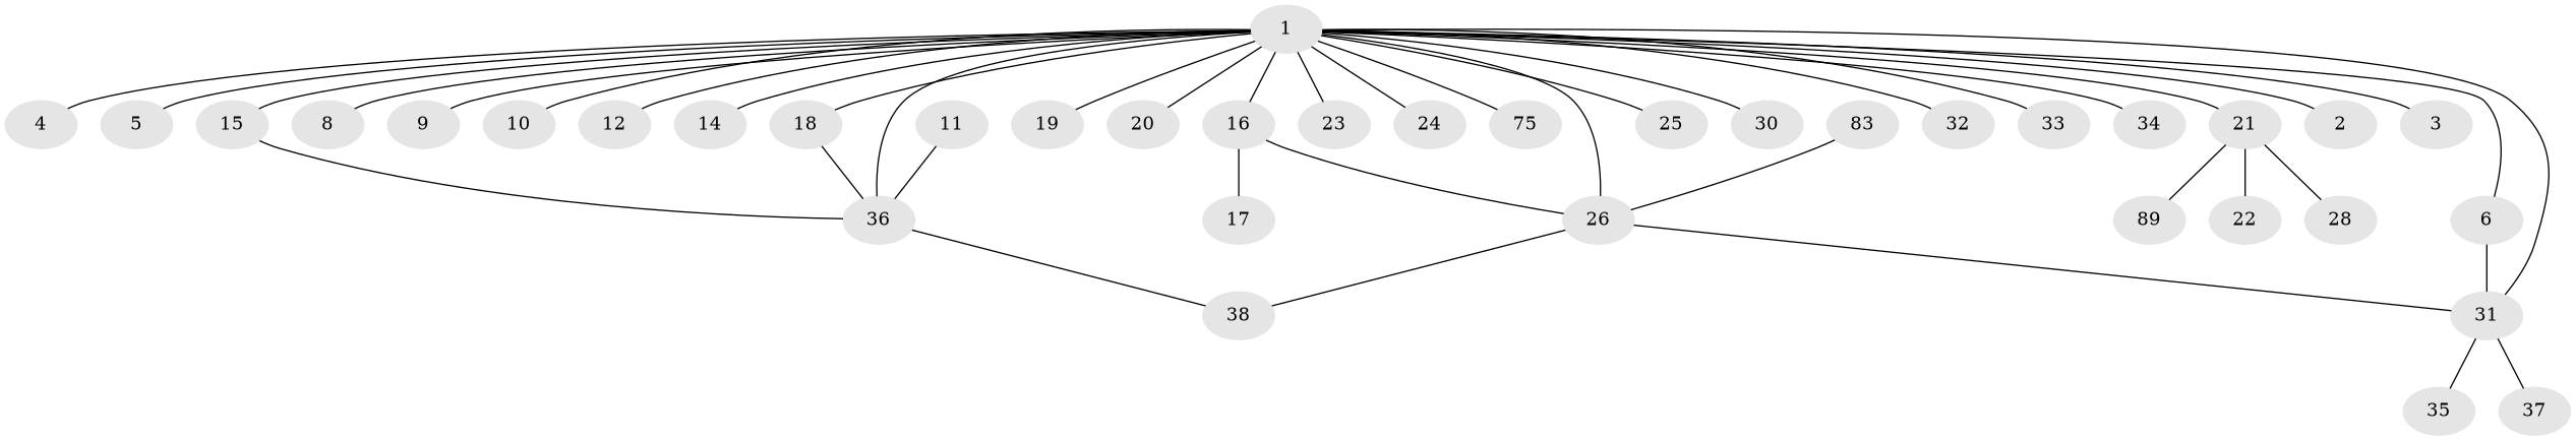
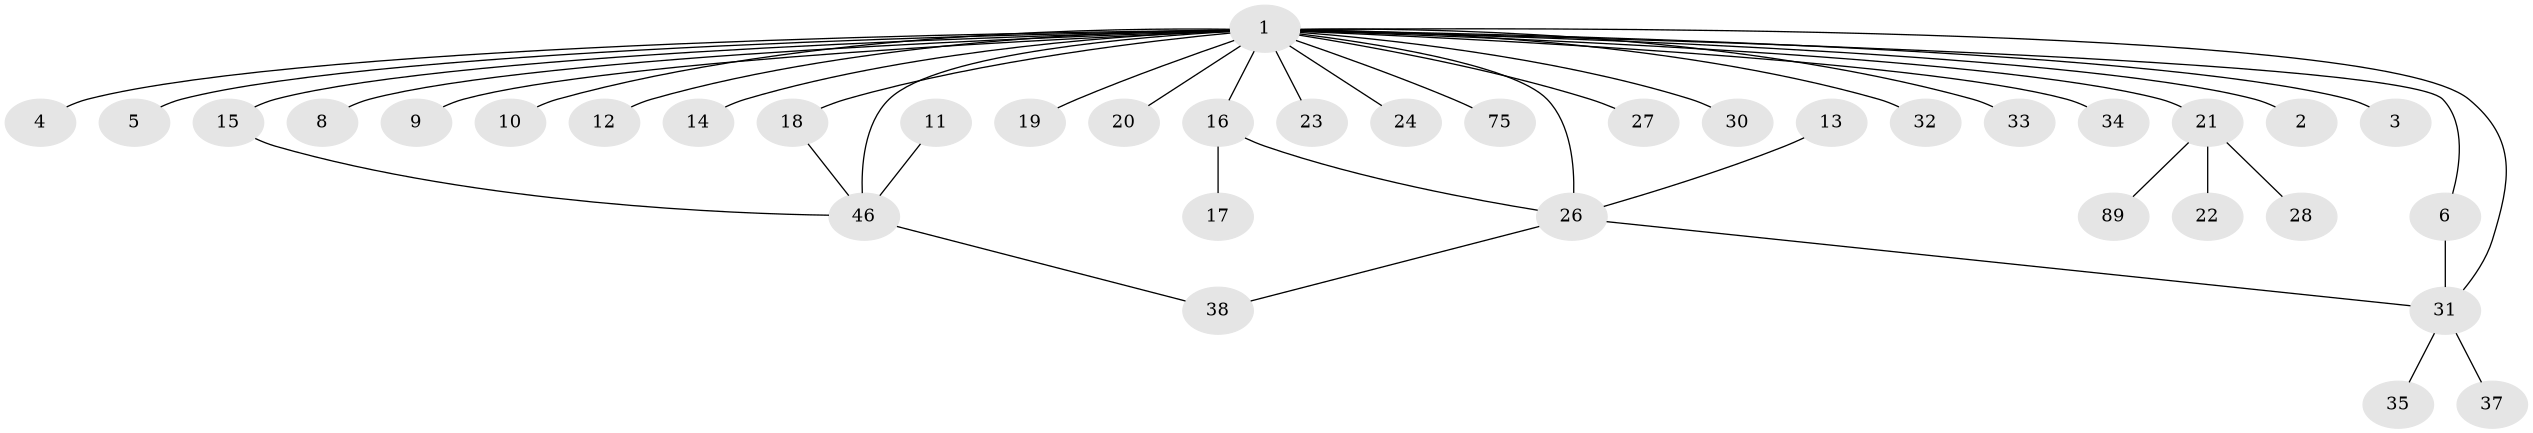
  graph {
    node [color=gray90 style=filled]
    edge [weight=1.0]
    1
    2
    3
    4
    5
    6
    8
    9
    10
    12
    14
    15
    16
    18
    19
    20
    21
    23
    24
    n20 [label=75]
    26
-   27 [label=25]
+   27
    30
    31
    32
    33
    34
-   36
+   36 [label=46]
    17
    22
    28
    n32 [label=89]
    38
    35
    37
    11
-   13 [label=83]
+   13
    1 -- 2
    1 -- 3
    1 -- 4
    1 -- 5
    1 -- 6
    1 -- 8
    1 -- 9
    1 -- 10
    1 -- 12
    1 -- 14
    1 -- 15
    1 -- 16 [weight=3.0]
    1 -- 18
    1 -- 19
    1 -- 20
    1 -- 21
    1 -- 23
    1 -- 24
    1 -- n20
    1 -- 26 [weight=2.0]
    1 -- 27
    1 -- 30
    1 -- 31
    1 -- 32
    1 -- 33
    1 -- 34
    1 -- 36
    6 -- 31
    15 -- 36
    16 -- 26
    16 -- 17
    18 -- 36
    21 -- 22
    21 -- 28
    21 -- n32
    26 -- 31
    26 -- 38
    31 -- 35
    31 -- 37
    36 -- 38
    11 -- 36
    13 -- 26
  }
